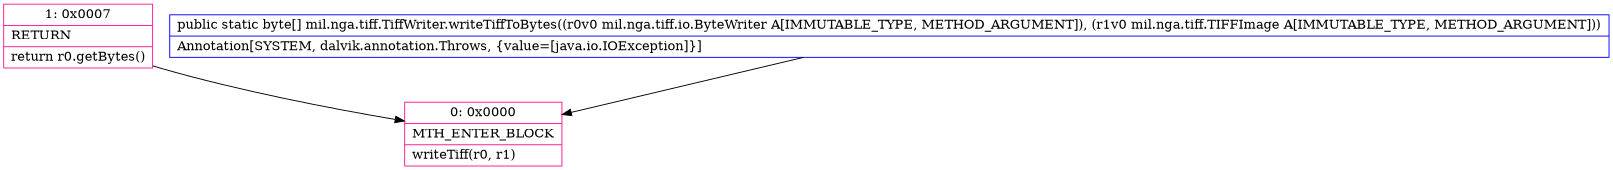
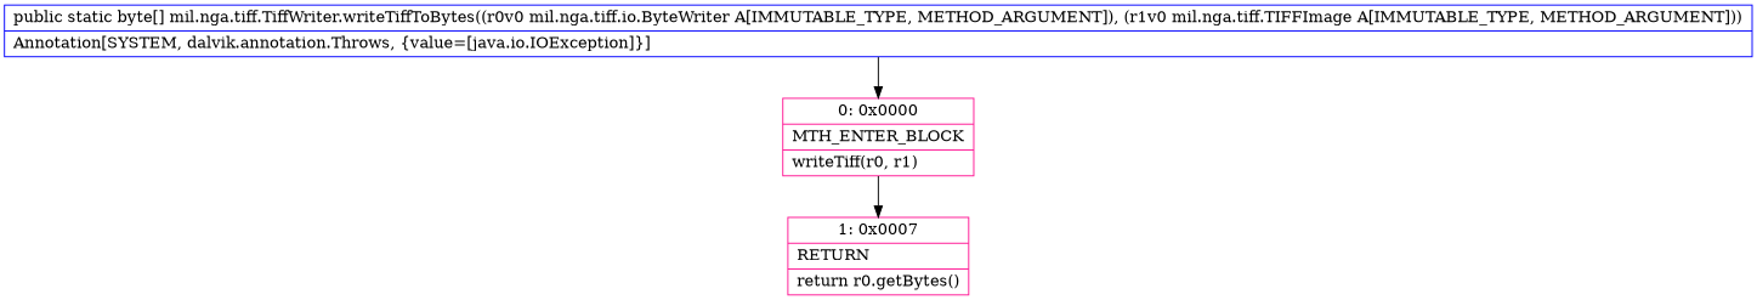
  digraph {
    node [shape=record color=deeppink]
    n1 [label="{0\:\ 0x0000|MTH_ENTER_BLOCK\l|writeTiff(r0, r1)\l}"]
    n2 [label="{1\:\ 0x0007|RETURN\l|return r0.getBytes()\l}"]
    n3 [label="{public static byte[] mil.nga.tiff.TiffWriter.writeTiffToBytes((r0v0 mil.nga.tiff.io.ByteWriter A[IMMUTABLE_TYPE, METHOD_ARGUMENT]), (r1v0 mil.nga.tiff.TIFFImage A[IMMUTABLE_TYPE, METHOD_ARGUMENT]))  | Annotation[SYSTEM, dalvik.annotation.Throws, \{value=[java.io.IOException]\}]\l}" color=blue]
-   n2 -> n1
+   n1 -> n2
    n3 -> n1
  }
